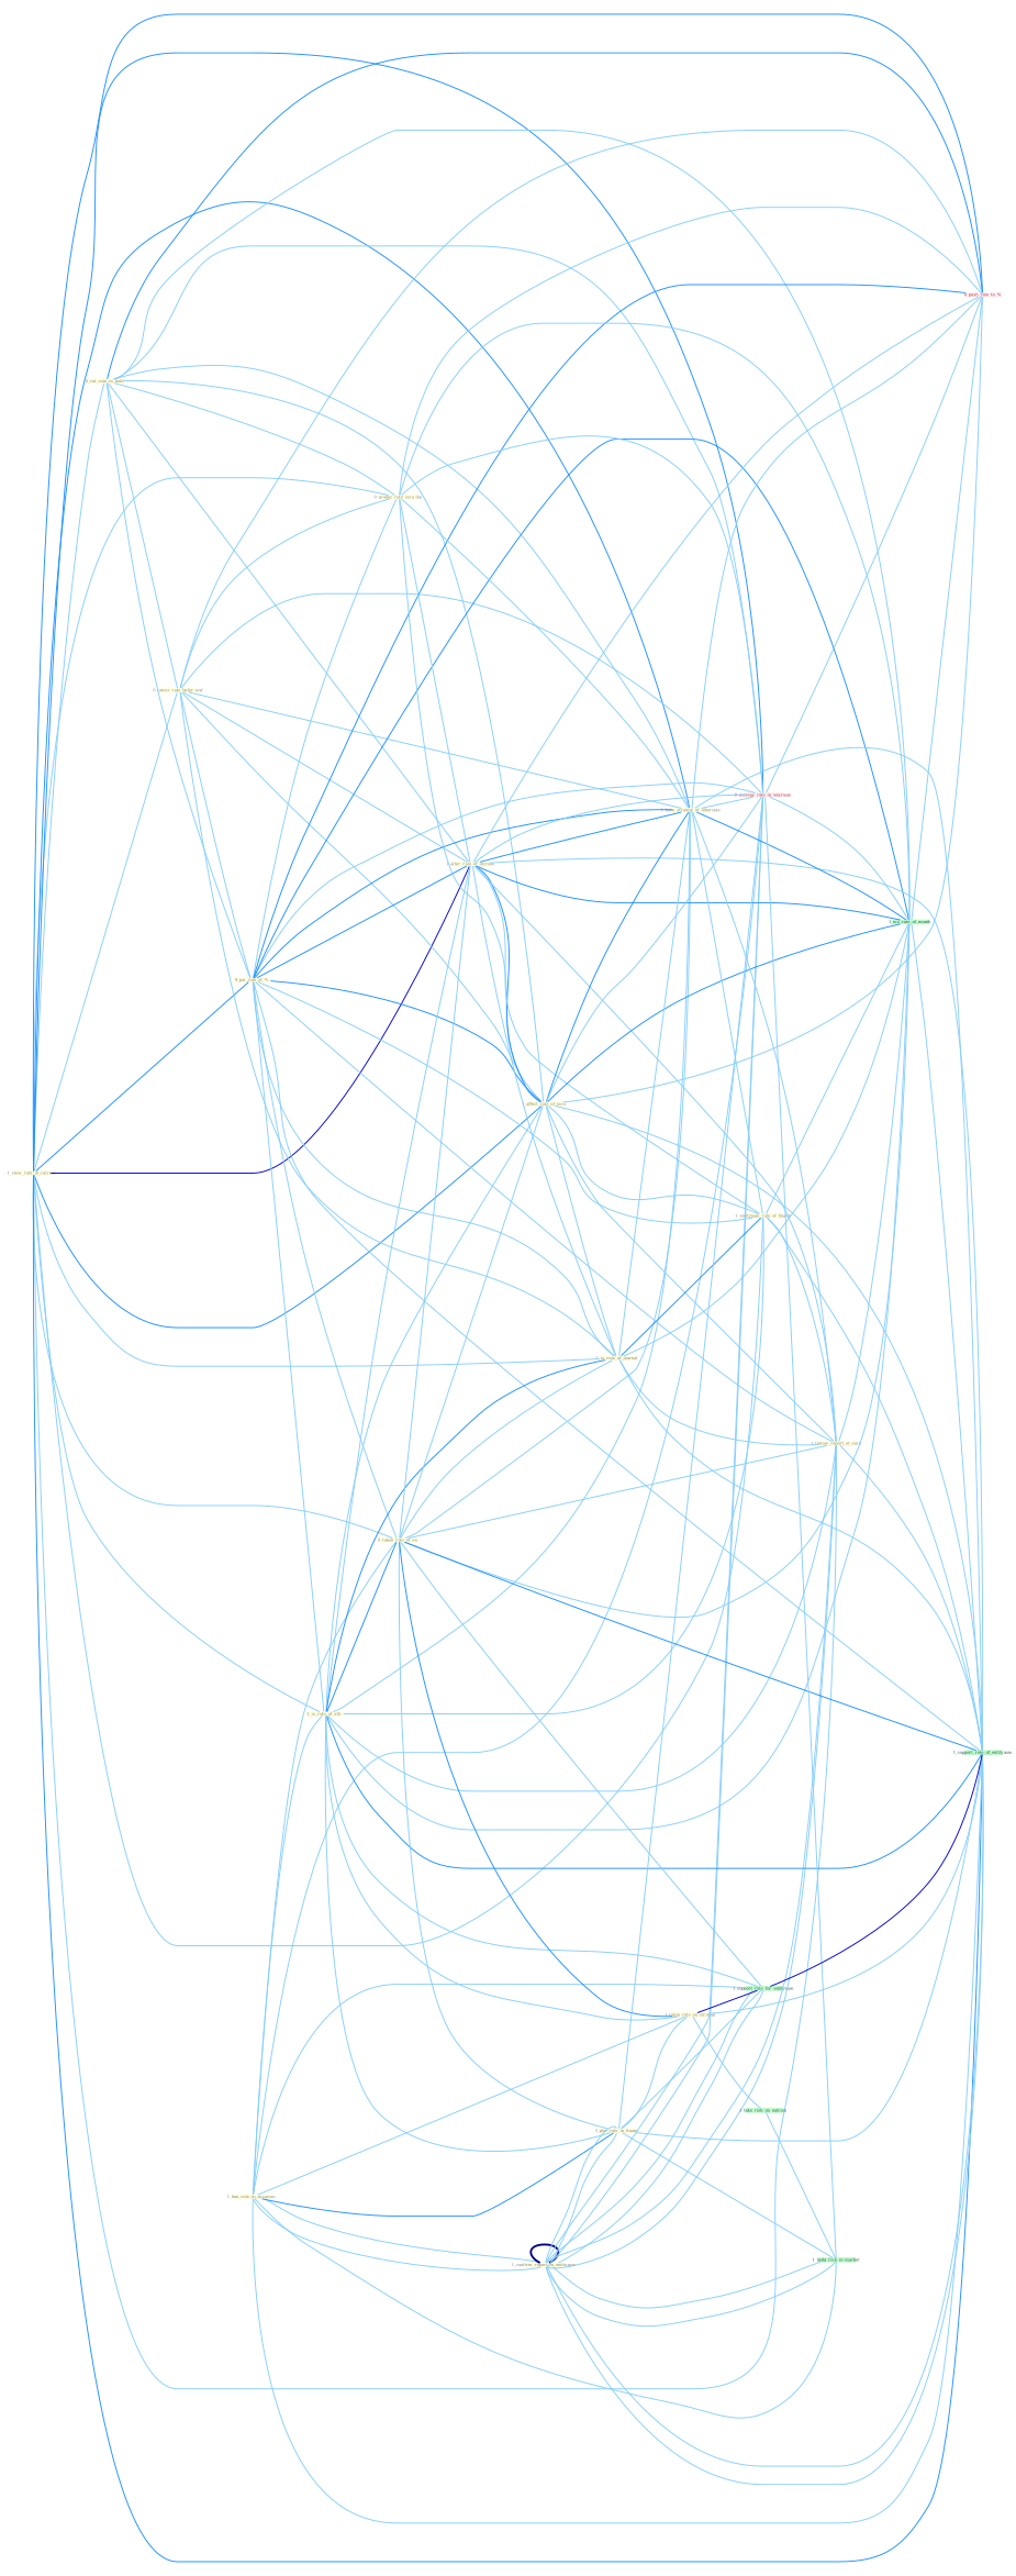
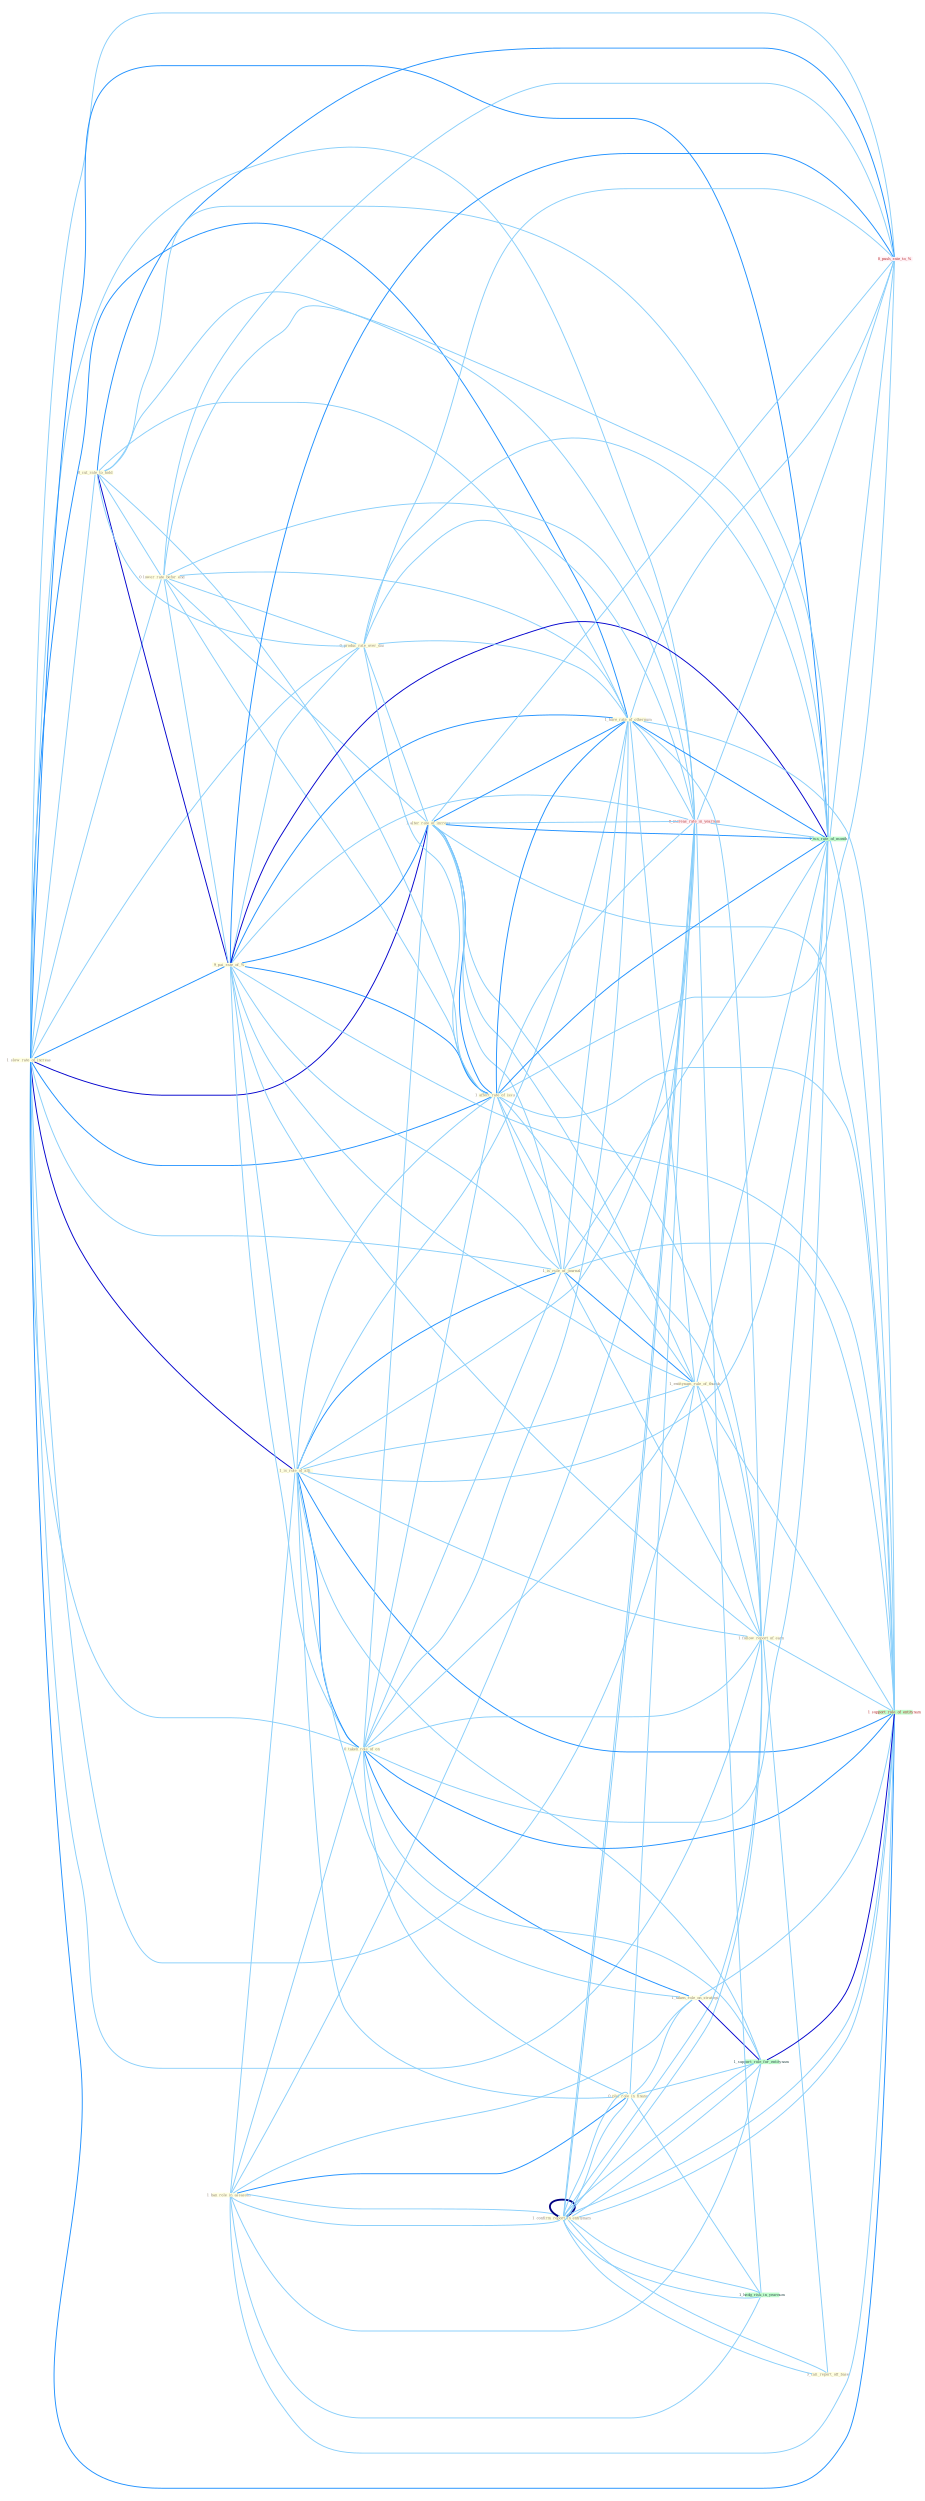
  graph {
    rankdir=LR
    node [color="#ffffe0" fixedsize=true fontcolor="#8b7d6b" fontsize=4 shape=polygon style=filled]
    edge [color="#87cefa" w=1]
    "1_slow_rate_of_increas " [height=.06 width=.5]
    "0_cut_rate_to_hold " [height=.06 width=.5]
    "0_lower_rate_befor_end " [height=.06 width=.5]
    "1_ban_role_in_assassin " [height=.06 width=.5]
    "1_confirm_report_in_entitynam " [height=.06 width=.5]
    n6 [height=.06 label="9_pai_rate_of_%" width=.5]
-   "0_produc_rate_over_dai " [height=.06 width=.5 label="0_produc_rate_issu_dai"]
+   "0_produc_rate_over_dai " [height=.06 width=.5]
    "1_is_role_of_alli " [height=.06 width=.5]
    "0_taken_role_of_on " [height=.06 width=.5]
    "1_alter_rate_of_increas " [height=.06 width=.5]
    "1_affect_rate_of_issu " [height=.06 width=.5]
    "1_is_rule_of_journal " [height=.06 width=.5]
    "0_plai_role_in_financ " [height=.06 width=.5]
    "1_taken_role_on_strategi " [height=.06 width=.5]
-   "1_have_rate_of_othernum " [height=.06 width=.5 label="1_have_strategi_of_othernum"]
+   "1_have_rate_of_othernum " [height=.06 width=.5]
    "1_entitynam_rule_of_thumb " [height=.06 width=.5]
    "1_follow_report_of_earn " [height=.06 width=.5]
+   "0_call_report_off_base " [height=.06 width=.5]
    "0_increas_rate_in_yearnum " [color="#fff0f5" fontcolor="#b22222" height=.06 width=.5]
    "0_push_rate_to_% " [color="#fff0f5" fontcolor="#b22222" height=.06 width=.5]
    "1_wa_rate_of_month " [color="#BDFCC9" fontcolor="#2f4f4f" height=.06 width=.5]
-   "1_support_role_of_entitynam " [color="#BDFCC9" fontcolor="#2f4f4f" height=.06 width=.5]
+   "1_support_role_of_entitynam " [color="#BDFCC9" fontcolor="#b22222" height=.06 width=.5]
    "1_support_role_for_entitynam " [color="#BDFCC9" fontcolor="#2f4f4f" height=.06 width=.5]
-   "1_hedg_risk_in_market " [color="#BDFCC9" fontcolor="#2f4f4f" height=.06 width=.5]
-   "1_take_risk_on_outcom " [color="#BDFCC9" fontcolor="#2f4f4f" height=.06 width=.5]
+   "1_hedg_risk_in_market " [color="#BDFCC9" fontcolor="#2f4f4f" height=.06 width=.5 label="1_hedg_risk_in_yearnum"]
    subgraph sub_1 {
      "1_slow_rate_of_increas "
      "0_cut_rate_to_hold "
      "0_lower_rate_befor_end "
      "1_ban_role_in_assassin "
      "1_confirm_report_in_entitynam "
      n6
      "0_produc_rate_over_dai "
      "1_is_role_of_alli "
      "0_taken_role_of_on "
      "1_alter_rate_of_increas "
      "1_affect_rate_of_issu "
      "1_is_rule_of_journal "
      "0_plai_role_in_financ "
      "1_taken_role_on_strategi "
      "1_have_rate_of_othernum "
      "1_entitynam_rule_of_thumb "
      "1_follow_report_of_earn "
+     "0_call_report_off_base "
    }
    subgraph sub_2 {
      "0_increas_rate_in_yearnum "
      "0_push_rate_to_% "
    }
    "1_slow_rate_of_increas " -- "0_cut_rate_to_hold "
    "1_slow_rate_of_increas " -- "0_lower_rate_befor_end "
    "1_slow_rate_of_increas " -- n6 [color="#1e90ff" w=2]
    "1_slow_rate_of_increas " -- "0_produc_rate_over_dai "
-   "1_slow_rate_of_increas " -- "1_is_role_of_alli "
+   "1_slow_rate_of_increas " -- "1_is_role_of_alli " [color="#0000cd"]
    "1_slow_rate_of_increas " -- "0_taken_role_of_on "
    "1_slow_rate_of_increas " -- "1_alter_rate_of_increas " [color="#0000cd" w=3]
    "1_slow_rate_of_increas " -- "1_affect_rate_of_issu " [color="#1e90ff" w=2]
    "1_slow_rate_of_increas " -- "1_is_rule_of_journal "
    "1_slow_rate_of_increas " -- "1_have_rate_of_othernum " [color="#1e90ff" w=2]
    "1_slow_rate_of_increas " -- "1_entitynam_rule_of_thumb "
    "1_slow_rate_of_increas " -- "1_follow_report_of_earn "
-   "1_slow_rate_of_increas " -- "0_increas_rate_in_yearnum " [color="#1e90ff"]
-   "1_slow_rate_of_increas " -- "0_push_rate_to_% " [color="#1e90ff"]
+   "1_slow_rate_of_increas " -- "0_increas_rate_in_yearnum "
+   "1_slow_rate_of_increas " -- "0_push_rate_to_% "
+   "1_slow_rate_of_increas " -- "1_wa_rate_of_month " [color="#1e90ff" w=2]
    "1_slow_rate_of_increas " -- "1_support_role_of_entitynam " [color="#1e90ff"]
    "0_cut_rate_to_hold " -- "0_lower_rate_befor_end "
-   "0_cut_rate_to_hold " -- n6
+   "0_cut_rate_to_hold " -- n6 [color="#0000cd"]
    "0_cut_rate_to_hold " -- "0_produc_rate_over_dai "
-   "0_cut_rate_to_hold " -- "1_alter_rate_of_increas "
    "0_cut_rate_to_hold " -- "1_affect_rate_of_issu "
    "0_cut_rate_to_hold " -- "1_have_rate_of_othernum "
    "0_cut_rate_to_hold " -- "0_increas_rate_in_yearnum "
    "0_cut_rate_to_hold " -- "0_push_rate_to_% " [color="#1e90ff" w=2]
    "0_cut_rate_to_hold " -- "1_wa_rate_of_month "
    "0_lower_rate_befor_end " -- n6
    "0_lower_rate_befor_end " -- "0_produc_rate_over_dai "
    "0_lower_rate_befor_end " -- "1_alter_rate_of_increas "
    "0_lower_rate_befor_end " -- "1_affect_rate_of_issu "
    "0_lower_rate_befor_end " -- "1_have_rate_of_othernum "
    "0_lower_rate_befor_end " -- "0_increas_rate_in_yearnum "
    "0_lower_rate_befor_end " -- "0_push_rate_to_% "
-   "0_lower_rate_befor_end " -- "1_is_rule_of_journal "
+   "0_lower_rate_befor_end " -- "1_wa_rate_of_month "
    "1_ban_role_in_assassin " -- "1_confirm_report_in_entitynam "
    "1_ban_role_in_assassin " -- "1_confirm_report_in_entitynam "
    "1_ban_role_in_assassin " -- "1_is_role_of_alli "
    "1_ban_role_in_assassin " -- "0_taken_role_of_on "
    "1_ban_role_in_assassin " -- "0_plai_role_in_financ " [color="#1e90ff" w=2]
    "1_ban_role_in_assassin " -- "1_taken_role_on_strategi "
    "1_ban_role_in_assassin " -- "0_increas_rate_in_yearnum "
    "1_ban_role_in_assassin " -- "1_support_role_of_entitynam "
    "1_ban_role_in_assassin " -- "1_support_role_for_entitynam "
    "1_ban_role_in_assassin " -- "1_hedg_risk_in_market "
    "1_confirm_report_in_entitynam " -- "1_confirm_report_in_entitynam " [color="#000080" style=bold w=4]
    "1_confirm_report_in_entitynam " -- "0_plai_role_in_financ "
    "1_confirm_report_in_entitynam " -- "0_plai_role_in_financ "
    "1_confirm_report_in_entitynam " -- "1_follow_report_of_earn "
    "1_confirm_report_in_entitynam " -- "1_follow_report_of_earn "
+   "1_confirm_report_in_entitynam " -- "0_call_report_off_base "
+   "1_confirm_report_in_entitynam " -- "0_call_report_off_base "
    "1_confirm_report_in_entitynam " -- "0_increas_rate_in_yearnum "
    "1_confirm_report_in_entitynam " -- "0_increas_rate_in_yearnum "
    "1_confirm_report_in_entitynam " -- "1_support_role_of_entitynam "
    "1_confirm_report_in_entitynam " -- "1_support_role_of_entitynam "
    "1_confirm_report_in_entitynam " -- "1_support_role_for_entitynam "
    "1_confirm_report_in_entitynam " -- "1_support_role_for_entitynam "
    "1_confirm_report_in_entitynam " -- "1_hedg_risk_in_market "
    "1_confirm_report_in_entitynam " -- "1_hedg_risk_in_market "
    n6 -- "0_produc_rate_over_dai "
    n6 -- "1_is_role_of_alli "
    n6 -- "0_taken_role_of_on "
    n6 -- "1_alter_rate_of_increas " [color="#1e90ff" w=2]
    n6 -- "1_affect_rate_of_issu " [color="#1e90ff" w=2]
    n6 -- "1_is_rule_of_journal "
    n6 -- "1_have_rate_of_othernum " [color="#1e90ff" w=2]
    n6 -- "1_entitynam_rule_of_thumb "
    n6 -- "1_follow_report_of_earn "
    n6 -- "0_increas_rate_in_yearnum "
    n6 -- "0_push_rate_to_% " [color="#1e90ff" w=2]
-   n6 -- "1_wa_rate_of_month " [color="#1e90ff" w=2]
+   n6 -- "1_wa_rate_of_month " [color="#0000cd" w=2]
    n6 -- "1_support_role_of_entitynam "
    "0_produc_rate_over_dai " -- "1_alter_rate_of_increas "
    "0_produc_rate_over_dai " -- "1_affect_rate_of_issu "
    "0_produc_rate_over_dai " -- "1_have_rate_of_othernum "
    "0_produc_rate_over_dai " -- "0_increas_rate_in_yearnum "
    "0_produc_rate_over_dai " -- "0_push_rate_to_% "
    "0_produc_rate_over_dai " -- "1_wa_rate_of_month "
    "1_is_role_of_alli " -- "0_taken_role_of_on " [color="#1e90ff" w=2]
-   "1_is_role_of_alli " -- "1_alter_rate_of_increas "
+   "1_is_role_of_alli " -- "0_increas_rate_in_yearnum "
    "1_is_role_of_alli " -- "1_affect_rate_of_issu "
    "1_is_role_of_alli " -- "1_is_rule_of_journal " [color="#1e90ff" w=2]
    "1_is_role_of_alli " -- "0_plai_role_in_financ "
    "1_is_role_of_alli " -- "1_taken_role_on_strategi "
    "1_is_role_of_alli " -- "1_have_rate_of_othernum "
    "1_is_role_of_alli " -- "1_entitynam_rule_of_thumb "
    "1_is_role_of_alli " -- "1_follow_report_of_earn "
    "1_is_role_of_alli " -- "1_wa_rate_of_month "
    "1_is_role_of_alli " -- "1_support_role_of_entitynam " [color="#1e90ff" w=2]
    "1_is_role_of_alli " -- "1_support_role_for_entitynam "
    "0_taken_role_of_on " -- "1_alter_rate_of_increas "
    "0_taken_role_of_on " -- "1_affect_rate_of_issu "
    "0_taken_role_of_on " -- "1_is_rule_of_journal "
    "0_taken_role_of_on " -- "0_plai_role_in_financ "
    "0_taken_role_of_on " -- "1_taken_role_on_strategi " [color="#1e90ff" w=2]
    "0_taken_role_of_on " -- "1_have_rate_of_othernum "
+   "0_taken_role_of_on " -- "1_entitynam_rule_of_thumb "
    "0_taken_role_of_on " -- "1_follow_report_of_earn "
    "0_taken_role_of_on " -- "1_wa_rate_of_month "
    "0_taken_role_of_on " -- "1_support_role_of_entitynam " [color="#1e90ff" w=2]
    "0_taken_role_of_on " -- "1_support_role_for_entitynam "
    "1_alter_rate_of_increas " -- "1_affect_rate_of_issu " [color="#1e90ff" w=2]
    "1_alter_rate_of_increas " -- "1_is_rule_of_journal "
    "1_alter_rate_of_increas " -- "1_have_rate_of_othernum " [color="#1e90ff" w=2]
    "1_alter_rate_of_increas " -- "1_entitynam_rule_of_thumb "
    "1_alter_rate_of_increas " -- "1_follow_report_of_earn "
    "1_alter_rate_of_increas " -- "0_increas_rate_in_yearnum "
    "1_alter_rate_of_increas " -- "0_push_rate_to_% "
    "1_alter_rate_of_increas " -- "1_wa_rate_of_month " [color="#1e90ff" w=2]
    "1_alter_rate_of_increas " -- "1_support_role_of_entitynam "
    "1_affect_rate_of_issu " -- "1_is_rule_of_journal "
    "1_affect_rate_of_issu " -- "1_have_rate_of_othernum " [color="#1e90ff" w=2]
    "1_affect_rate_of_issu " -- "1_entitynam_rule_of_thumb "
    "1_affect_rate_of_issu " -- "1_follow_report_of_earn "
    "1_affect_rate_of_issu " -- "0_increas_rate_in_yearnum "
    "1_affect_rate_of_issu " -- "0_push_rate_to_% "
    "1_affect_rate_of_issu " -- "1_wa_rate_of_month " [color="#1e90ff" w=2]
    "1_affect_rate_of_issu " -- "1_support_role_of_entitynam "
    "1_is_rule_of_journal " -- "1_have_rate_of_othernum "
    "1_is_rule_of_journal " -- "1_entitynam_rule_of_thumb " [color="#1e90ff" w=2]
    "1_is_rule_of_journal " -- "1_follow_report_of_earn "
    "1_is_rule_of_journal " -- "1_wa_rate_of_month "
    "1_is_rule_of_journal " -- "1_support_role_of_entitynam "
    "0_plai_role_in_financ " -- "1_taken_role_on_strategi "
    "0_plai_role_in_financ " -- "0_increas_rate_in_yearnum "
-   "0_plai_role_in_financ " -- "1_support_role_of_entitynam "
    "0_plai_role_in_financ " -- "1_support_role_for_entitynam "
    "0_plai_role_in_financ " -- "1_hedg_risk_in_market "
    "1_taken_role_on_strategi " -- "1_support_role_of_entitynam "
    "1_taken_role_on_strategi " -- "1_support_role_for_entitynam " [color="#0000cd"]
-   "1_taken_role_on_strategi " -- "1_take_risk_on_outcom "
    "1_have_rate_of_othernum " -- "1_entitynam_rule_of_thumb "
    "1_have_rate_of_othernum " -- "1_follow_report_of_earn "
    "1_have_rate_of_othernum " -- "0_increas_rate_in_yearnum "
    "1_have_rate_of_othernum " -- "0_push_rate_to_% "
    "1_have_rate_of_othernum " -- "1_wa_rate_of_month " [color="#1e90ff" w=2]
    "1_have_rate_of_othernum " -- "1_support_role_of_entitynam "
    "1_entitynam_rule_of_thumb " -- "1_follow_report_of_earn "
    "1_entitynam_rule_of_thumb " -- "1_wa_rate_of_month "
    "1_entitynam_rule_of_thumb " -- "1_support_role_of_entitynam "
+   "1_follow_report_of_earn " -- "0_call_report_off_base "
    "1_follow_report_of_earn " -- "1_wa_rate_of_month "
    "1_follow_report_of_earn " -- "1_support_role_of_entitynam "
    "0_increas_rate_in_yearnum " -- "0_push_rate_to_% "
    "0_increas_rate_in_yearnum " -- "1_wa_rate_of_month "
    "0_increas_rate_in_yearnum " -- "1_hedg_risk_in_market "
    "1_wa_rate_of_month " -- "0_push_rate_to_% "
    "1_wa_rate_of_month " -- "1_support_role_of_entitynam "
    "1_support_role_for_entitynam " -- "1_support_role_of_entitynam " [color="#0000cd" w=3]
-   "1_take_risk_on_outcom " -- "1_hedg_risk_in_market "
  }
